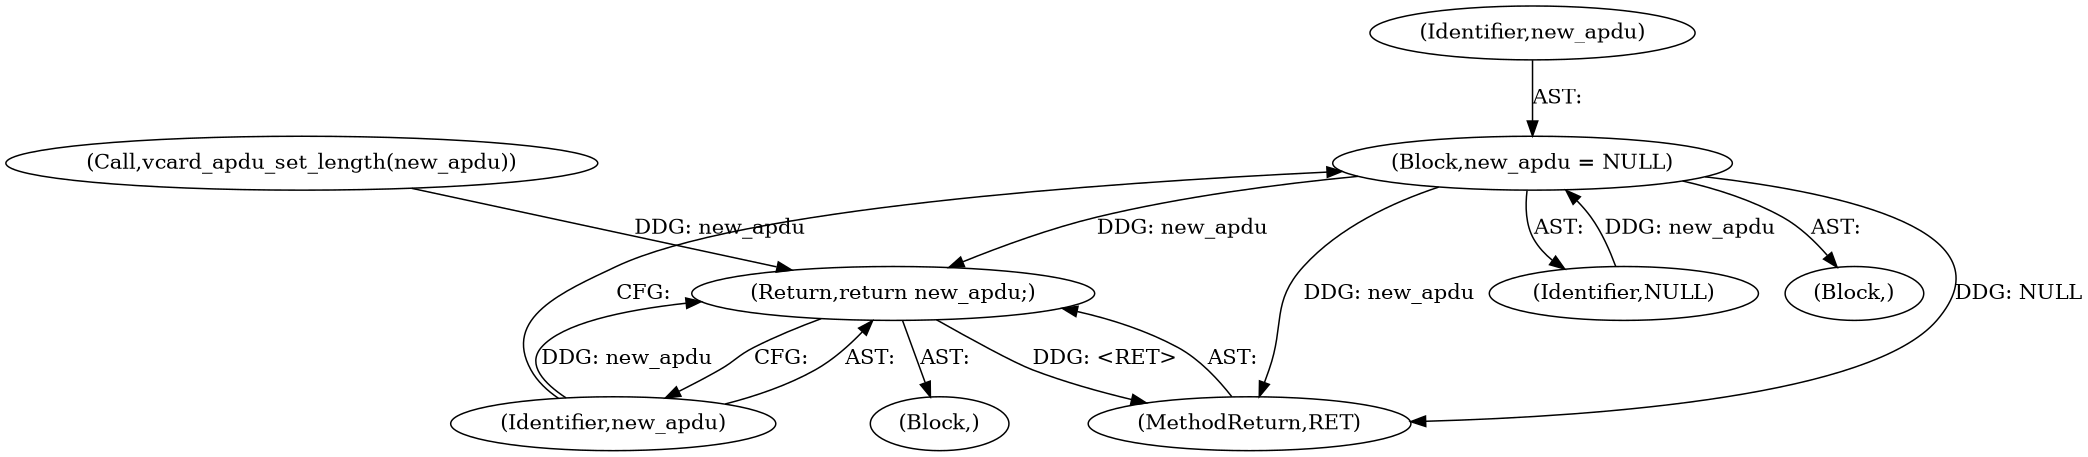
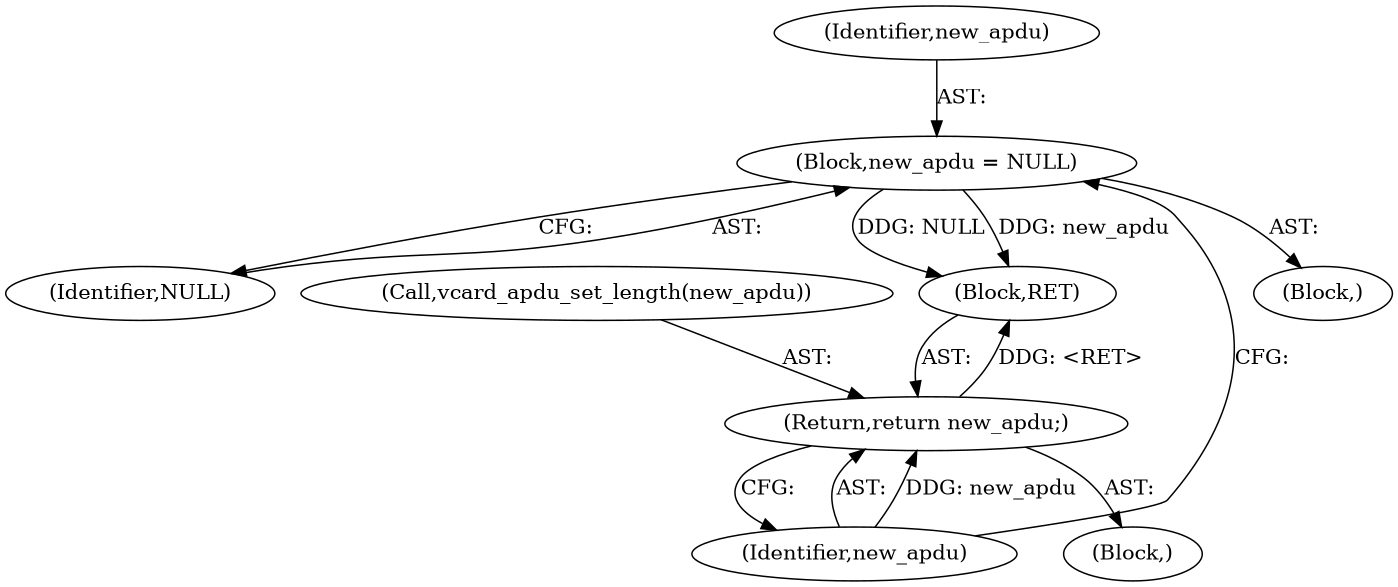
  digraph {
    n1 [label="(Block,new_apdu = NULL)"]
    n2 [label="(Return,return new_apdu;)"]
    n3 [label="(Identifier,NULL)"]
-   n4 [label="(MethodReturn,RET)"]
+   n4 [label="(Block,RET)"]
    n5 [label="(Block,)"]
    n6 [label="(Identifier,new_apdu)"]
    n7 [label="(Block,)"]
    n8 [label="(Call,vcard_apdu_set_length(new_apdu))"]
    n9 [label="(Identifier,new_apdu)"]
-   n1 -> n2 [label="DDG: new_apdu"]
-   n1 -> n3 [label="AST: "]
+   n1 -> n3 [label="CFG: "]
    n1 -> n4 [label="DDG: NULL"]
    n1 -> n4 [label="DDG: new_apdu"]
    n1 -> n5 [label="AST: "]
    n2 -> n4 [label="DDG: <RET>"]
    n2 -> n6 [label="CFG: "]
    n2 -> n7 [label="AST: "]
-   n3 -> n1 [label="DDG: new_apdu"]
+   n3 -> n1 [label="AST: "]
    n4 -> n2 [label="AST: "]
    n6 -> n1 [label="CFG: "]
    n6 -> n2 [label="AST: "]
    n6 -> n2 [label="DDG: new_apdu"]
-   n8 -> n2 [label="DDG: new_apdu"]
+   n8 -> n2 [label="AST: "]
    n9 -> n1 [label="AST: "]
  }
